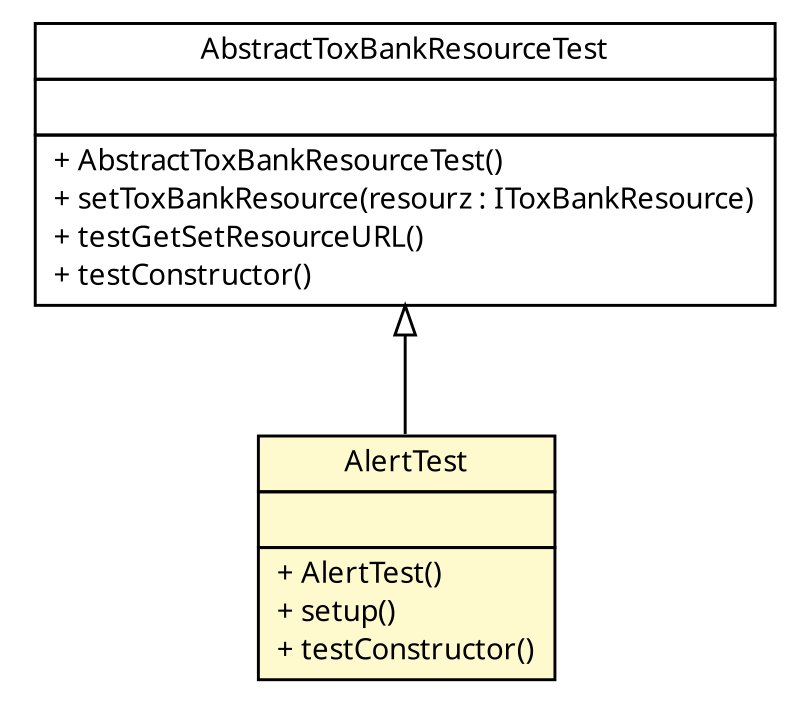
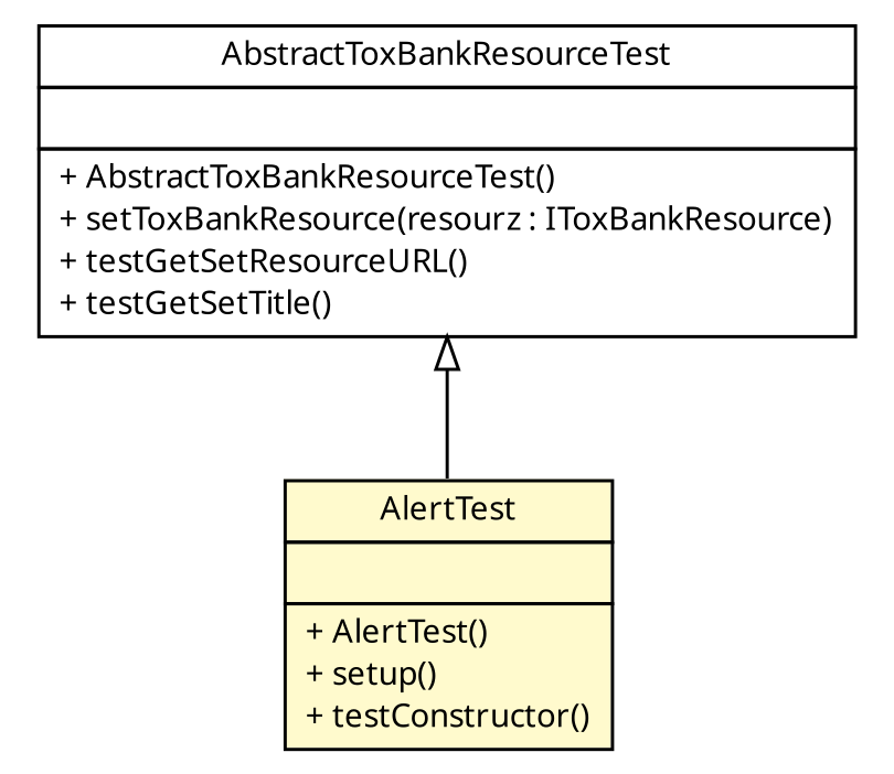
  digraph {
    fontname="Noto Sans"
    node [fontcolor=black fontname="Noto Sans" fontsize=10.0 shape=plaintext]
    n1 [label=<<table border="0" cellborder="1" cellspacing="0" cellpadding="2" port="p" bgcolor="lemonChiffon" href="./AlertTest.html"> 		<tr><td><table border="0" cellspacing="0" cellpadding="1"> 			<tr><td> AlertTest </td></tr> 		</table></td></tr> 		<tr><td><table border="0" cellspacing="0" cellpadding="1"> 			<tr><td align="left">  </td></tr> 		</table></td></tr> 		<tr><td><table border="0" cellspacing="0" cellpadding="1"> 			<tr><td align="left"> + AlertTest() </td></tr> 			<tr><td align="left"> + setup() </td></tr> 			<tr><td align="left"> + testConstructor() </td></tr> 		</table></td></tr> 		</table>>]
-   n2 [label=<<table border="0" cellborder="1" cellspacing="0" cellpadding="2" port="p" href="./AbstractToxBankResourceTest.html"> 		<tr><td><table border="0" cellspacing="0" cellpadding="1"> 			<tr><td><font face="ariali"> AbstractToxBankResourceTest </font></td></tr> 		</table></td></tr> 		<tr><td><table border="0" cellspacing="0" cellpadding="1"> 			<tr><td align="left">  </td></tr> 		</table></td></tr> 		<tr><td><table border="0" cellspacing="0" cellpadding="1"> 			<tr><td align="left"> + AbstractToxBankResourceTest() </td></tr> 			<tr><td align="left"> + setToxBankResource(resourz : IToxBankResource) </td></tr> 			<tr><td align="left"> + testGetSetResourceURL() </td></tr> 			<tr><td align="left"> + testConstructor() </td></tr> 		</table></td></tr> 		</table>>]
+   n2 [label=<<table border="0" cellborder="1" cellspacing="0" cellpadding="2" port="p" href="./AbstractToxBankResourceTest.html"> 		<tr><td><table border="0" cellspacing="0" cellpadding="1"> 			<tr><td><font face="ariali"> AbstractToxBankResourceTest </font></td></tr> 		</table></td></tr> 		<tr><td><table border="0" cellspacing="0" cellpadding="1"> 			<tr><td align="left">  </td></tr> 		</table></td></tr> 		<tr><td><table border="0" cellspacing="0" cellpadding="1"> 			<tr><td align="left"> + AbstractToxBankResourceTest() </td></tr> 			<tr><td align="left"> + setToxBankResource(resourz : IToxBankResource) </td></tr> 			<tr><td align="left"> + testGetSetResourceURL() </td></tr> 			<tr><td align="left"> + testGetSetTitle() </td></tr> 		</table></td></tr> 		</table>>]
    n2 -> n1 [arrowtail=empty dir=back fontname="Noto Sans" fontsize=10 headport=p labelfontname=arial labelfontsize=10 tailport=p]
  }
